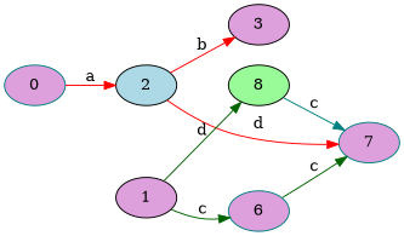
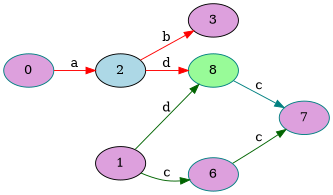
  strict digraph {
    rankdir=LR
    node [color=teal fillcolor=plum style=filled]
    edge [color=red]
    2 [color=black fillcolor=lightblue]
    0
-   8 [color=black fillcolor=palegreen]
+   8 [fillcolor=palegreen]
    3 [color=black]
    1 [color=black]
    6
    7
-   2 -> 7 [label=d]
+   2 -> 8 [label=d]
    2 -> 3 [label=b]
    0 -> 2 [label=a]
    8 -> 7 [color=teal label=c]
    1 -> 8 [color=darkgreen label=d]
    1 -> 6 [color=darkgreen label=c]
    6 -> 7 [color=darkgreen label=c]
  }
